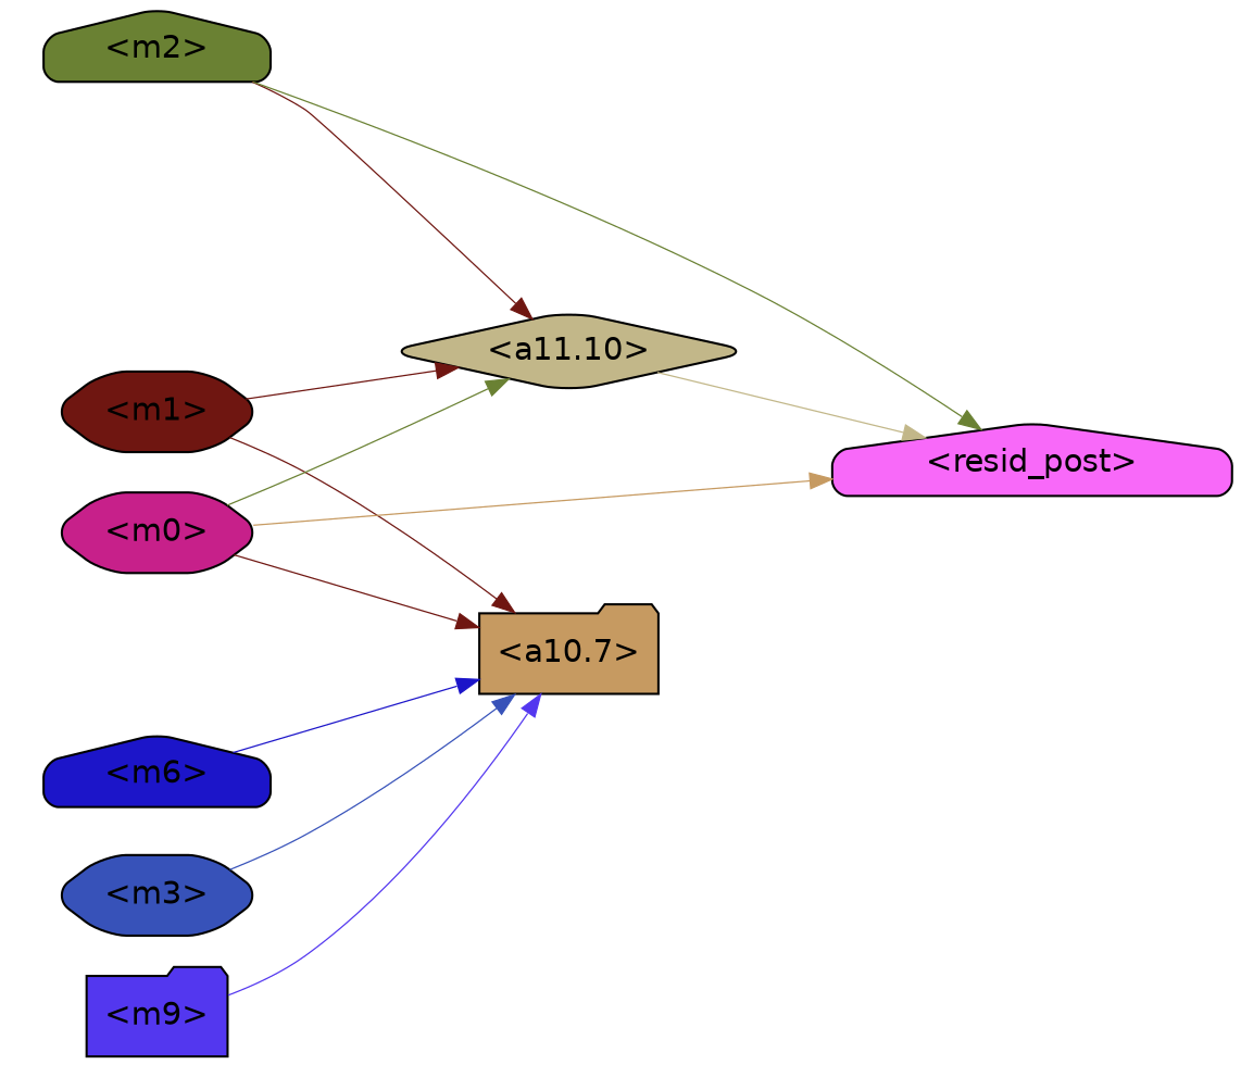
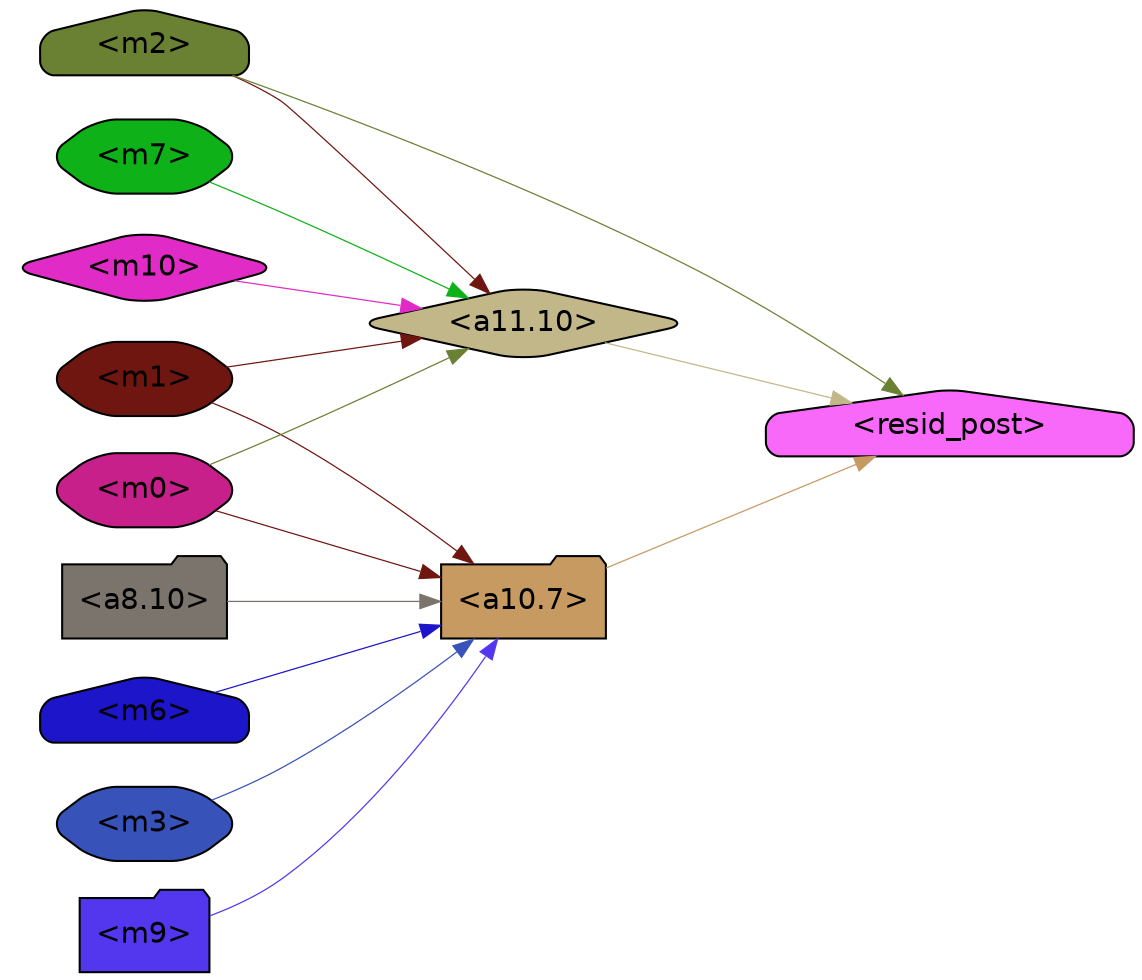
  strict digraph {
    rankdir=LR
    splines=true
    node [color=black fontname=Helvetica shape=hexagon style="filled, rounded"]
    edge [color="#6f1611" penwidth=0.6]
    "<a11.10>" [fillcolor="#c2b789" shape=diamond]
    "<resid_post>" [fillcolor="#f869f9" shape=house]
    "<a10.7>" [fillcolor="#c69a61" shape=folder]
+   "<m10>" [fillcolor="#e12bc6" shape=diamond]
+   "<m7>" [fillcolor="#0eb118"]
    "<m2>" [fillcolor="#6a8133" shape=house]
    "<m1>" [fillcolor="#6f1611"]
    "<m0>" [fillcolor="#c7208a"]
    "<m9>" [fillcolor="#5337ef" shape=folder]
+   "<a8.10>" [fillcolor="#7b746c" shape=folder]
    "<m6>" [fillcolor="#1c15c9" shape=house]
    "<m3>" [fillcolor="#3752b9"]
    "<a11.10>" -> "<resid_post>" [color="#c2b789"]
-   "<m0>" -> "<resid_post>" [color="#c69a61"]
+   "<a10.7>" -> "<resid_post>" [color="#c69a61"]
+   "<m10>" -> "<a11.10>" [color="#e12bc6"]
+   "<m7>" -> "<a11.10>" [color="#0eb118"]
    "<m2>" -> "<a11.10>"
    "<m2>" -> "<resid_post>" [color="#6a8133"]
    "<m1>" -> "<a11.10>"
    "<m1>" -> "<a10.7>"
    "<m0>" -> "<a11.10>" [color="#6a8133"]
    "<m0>" -> "<a10.7>"
    "<m9>" -> "<a10.7>" [color="#5337ef"]
+   "<a8.10>" -> "<a10.7>" [color="#7b746c"]
    "<m6>" -> "<a10.7>" [color="#1c15c9"]
    "<m3>" -> "<a10.7>" [color="#3752b9"]
  }
